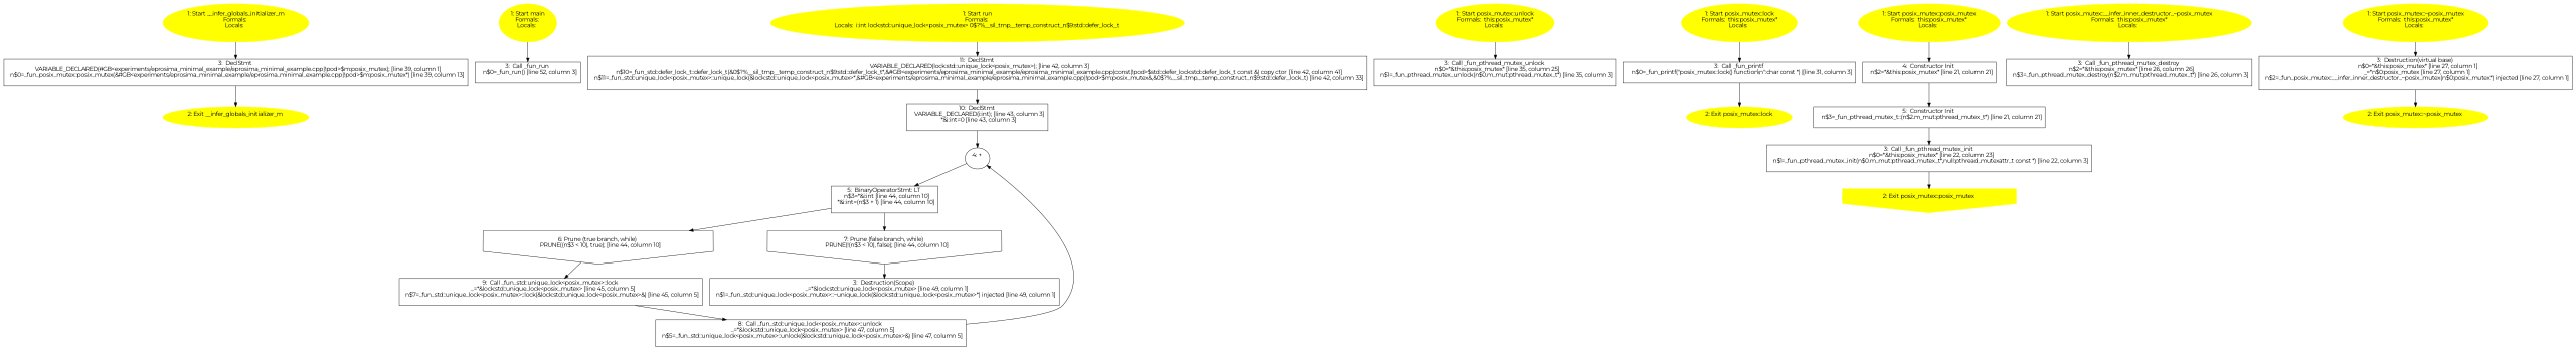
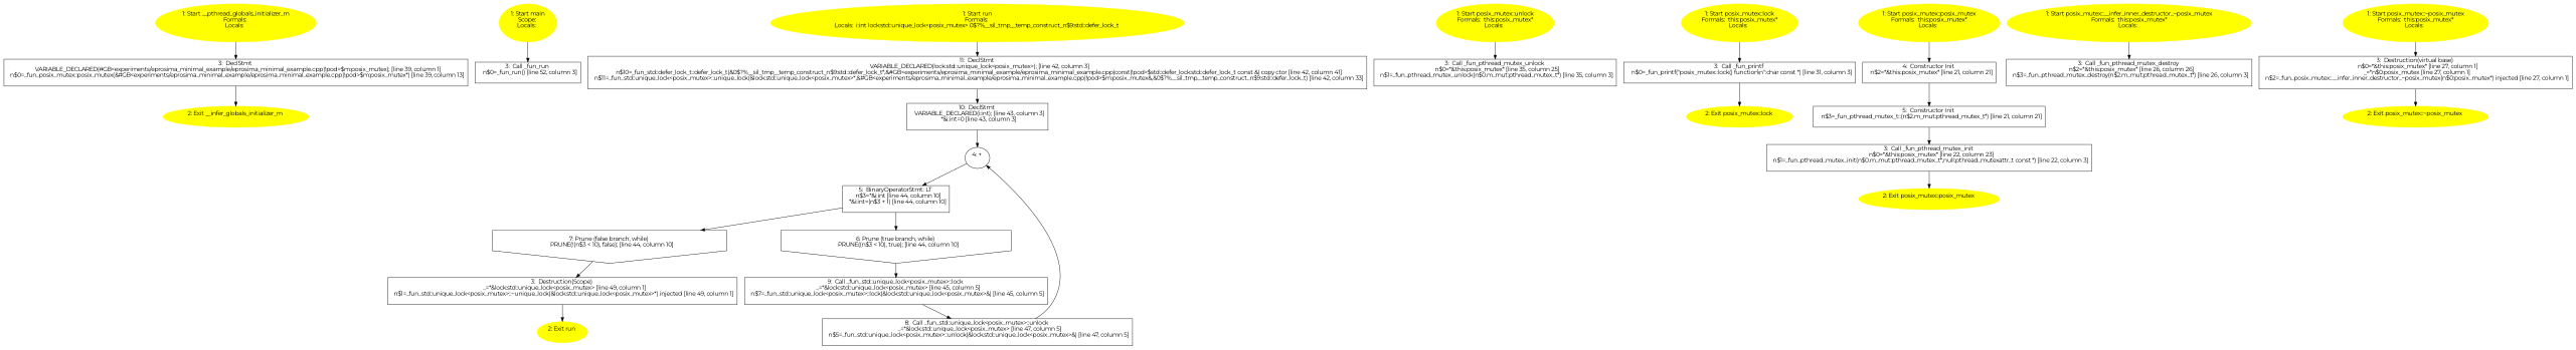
  digraph {
    fontname=Montserrat
    node [fontname=Montserrat shape=box]
    edge [fontname=Montserrat]
-   n1 [color=yellow label="1: Start __infer_globals_initializer_m\nFormals: \nLocals:  \n  " style=filled shape=""]
+   n1 [color=yellow label="1: Start __pthread_globals_initializer_m\nFormals: \nLocals:  \n  " style=filled shape=""]
    n2 [label="3:  DeclStmt \n   VARIABLE_DECLARED(#GB<experiments/eprosima_minimal_example/eprosima_minimal_example.cpp|!pod>$m:posix_mutex); [line 39, column 1]\n  n$0=_fun_posix_mutex::posix_mutex(&#GB<experiments/eprosima_minimal_example/eprosima_minimal_example.cpp|!pod>$m:posix_mutex*) [line 39, column 13]\n "]
    n3 [color=yellow label="2: Exit __infer_globals_initializer_m \n  " style=filled shape=""]
-   n4 [color=yellow label="1: Start main\nFormals: \nLocals:  \n  " style=filled shape=""]
+   n4 [color=yellow label="1: Start main\nScope: \nLocals:  \n  " style=filled shape=""]
    n5 [label="3:  Call _fun_run \n   n$0=_fun_run() [line 52, column 3]\n "]
    n6 [color=yellow label="1: Start run\nFormals: \nLocals:  i:int lock:std::unique_lock<posix_mutex> 0$?%__sil_tmp__temp_construct_n$9:std::defer_lock_t \n  " style=filled shape=""]
    n7 [label="11:  DeclStmt \n   VARIABLE_DECLARED(lock:std::unique_lock<posix_mutex>); [line 42, column 3]\n  n$10=_fun_std::defer_lock_t::defer_lock_t(&0$?%__sil_tmp__temp_construct_n$9:std::defer_lock_t*,&#GB<experiments/eprosima_minimal_example/eprosima_minimal_example.cpp|const|!pod>$std::defer_lock:std::defer_lock_t const &) copy ctor [line 42, column 41]\n  n$11=_fun_std::unique_lock<posix_mutex>::unique_lock(&lock:std::unique_lock<posix_mutex>*,&#GB<experiments/eprosima_minimal_example/eprosima_minimal_example.cpp|!pod>$m:posix_mutex&,&0$?%__sil_tmp__temp_construct_n$9:std::defer_lock_t) [line 42, column 33]\n "]
    n8 [label="10:  DeclStmt \n   VARIABLE_DECLARED(i:int); [line 43, column 3]\n  *&i:int=0 [line 43, column 3]\n "]
    n9 [label="4: + \n  " shape=""]
+   n10 [color=yellow label="2: Exit run \n  " style=filled shape=""]
    n11 [label="3:  Destruction(Scope) \n   _=*&lock:std::unique_lock<posix_mutex> [line 49, column 1]\n  n$1=_fun_std::unique_lock<posix_mutex>::~unique_lock(&lock:std::unique_lock<posix_mutex>*) injected [line 49, column 1]\n "]
    n12 [label="5:  BinaryOperatorStmt: LT \n   n$3=*&i:int [line 44, column 10]\n  *&i:int=(n$3 + 1) [line 44, column 10]\n "]
    n13 [label="6: Prune (true branch, while) \n   PRUNE((n$3 < 10), true); [line 44, column 10]\n " shape=invhouse]
    n14 [label="7: Prune (false branch, while) \n   PRUNE(!(n$3 < 10), false); [line 44, column 10]\n " shape=invhouse]
    n15 [label="9:  Call _fun_std::unique_lock<posix_mutex>::lock \n   _=*&lock:std::unique_lock<posix_mutex> [line 45, column 5]\n  n$7=_fun_std::unique_lock<posix_mutex>::lock(&lock:std::unique_lock<posix_mutex>&) [line 45, column 5]\n "]
    n16 [label="8:  Call _fun_std::unique_lock<posix_mutex>::unlock \n   _=*&lock:std::unique_lock<posix_mutex> [line 47, column 5]\n  n$5=_fun_std::unique_lock<posix_mutex>::unlock(&lock:std::unique_lock<posix_mutex>&) [line 47, column 5]\n "]
    n17 [color=yellow label="1: Start posix_mutex::unlock\nFormals:  this:posix_mutex*\nLocals:  \n  " style=filled shape=""]
    n18 [label="3:  Call _fun_pthread_mutex_unlock \n   n$0=*&this:posix_mutex* [line 35, column 25]\n  n$1=_fun_pthread_mutex_unlock(n$0.m_mut:pthread_mutex_t*) [line 35, column 3]\n "]
    n19 [color=yellow label="1: Start posix_mutex::lock\nFormals:  this:posix_mutex*\nLocals:  \n  " style=filled shape=""]
    n20 [label="3:  Call _fun_printf \n   n$0=_fun_printf(\"posix_mutex::lock() function\\n\":char const *) [line 31, column 3]\n "]
    n21 [color=yellow label="2: Exit posix_mutex::lock \n  " style=filled shape=""]
    n22 [color=yellow label="1: Start posix_mutex::posix_mutex\nFormals:  this:posix_mutex*\nLocals:  \n  " style=filled shape=""]
    n23 [label="4:  Constructor Init \n   n$2=*&this:posix_mutex* [line 21, column 21]\n "]
    n24 [label="5:  Constructor Init \n   n$3=_fun_pthread_mutex_t::(n$2.m_mut:pthread_mutex_t*) [line 21, column 21]\n "]
    n25 [label="3:  Call _fun_pthread_mutex_init \n   n$0=*&this:posix_mutex* [line 22, column 23]\n  n$1=_fun_pthread_mutex_init(n$0.m_mut:pthread_mutex_t*,null:pthread_mutexattr_t const *) [line 22, column 3]\n "]
-   n26 [color=yellow label="2: Exit posix_mutex::posix_mutex \n  " style=filled shape=invhouse]
+   n26 [color=yellow label="2: Exit posix_mutex::posix_mutex \n  " style=filled shape=""]
    n27 [color=yellow label="1: Start posix_mutex::__infer_inner_destructor_~posix_mutex\nFormals:  this:posix_mutex*\nLocals:  \n  " style=filled shape=""]
    n28 [label="3:  Call _fun_pthread_mutex_destroy \n   n$2=*&this:posix_mutex* [line 26, column 26]\n  n$3=_fun_pthread_mutex_destroy(n$2.m_mut:pthread_mutex_t*) [line 26, column 3]\n "]
    n29 [color=yellow label="1: Start posix_mutex::~posix_mutex\nFormals:  this:posix_mutex*\nLocals:  \n  " style=filled shape=""]
    n30 [label="3:  Destruction(virtual base) \n   n$0=*&this:posix_mutex* [line 27, column 1]\n  _=*n$0:posix_mutex [line 27, column 1]\n  n$2=_fun_posix_mutex::__infer_inner_destructor_~posix_mutex(n$0:posix_mutex*) injected [line 27, column 1]\n "]
    n31 [color=yellow label="2: Exit posix_mutex::~posix_mutex \n  " style=filled shape=""]
    n1 -> n2
    n2 -> n3
    n4 -> n5
    n6 -> n7
    n7 -> n8
    n8 -> n9
    n9 -> n12
+   n11 -> n10
    n12 -> n13
    n12 -> n14
    n13 -> n15
    n14 -> n11
    n15 -> n16
    n16 -> n9
    n17 -> n18
    n19 -> n20
    n20 -> n21
    n22 -> n23
    n23 -> n24
    n24 -> n25
    n25 -> n26
    n27 -> n28
    n29 -> n30
    n30 -> n31
  }
